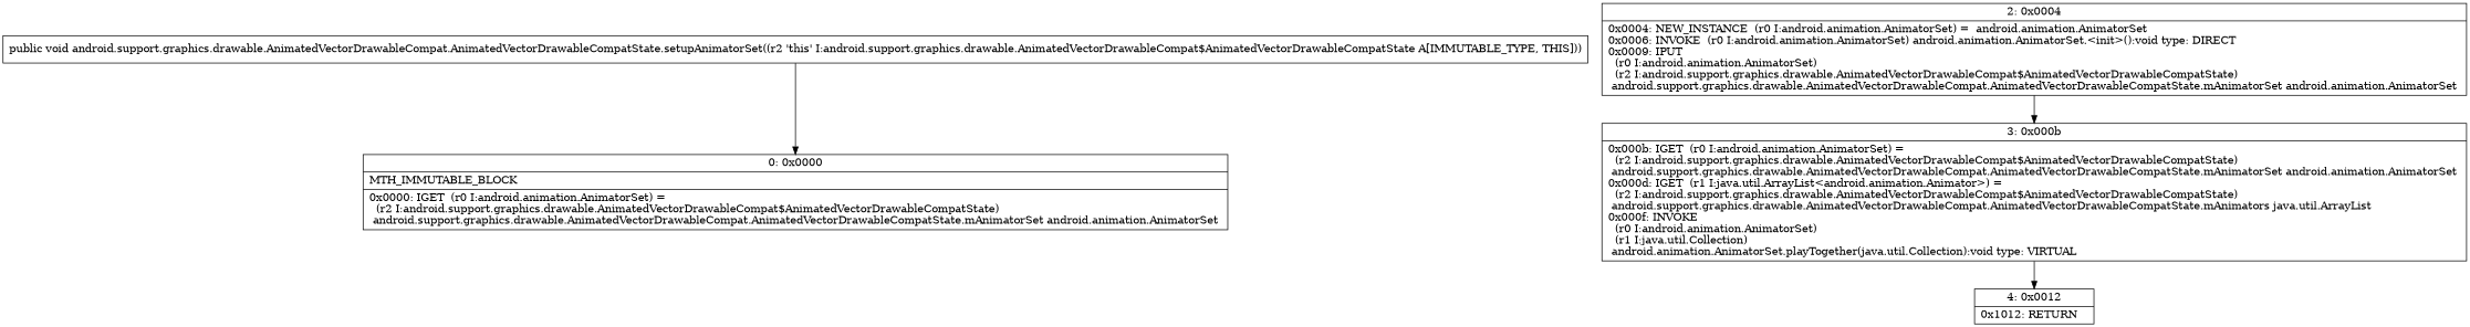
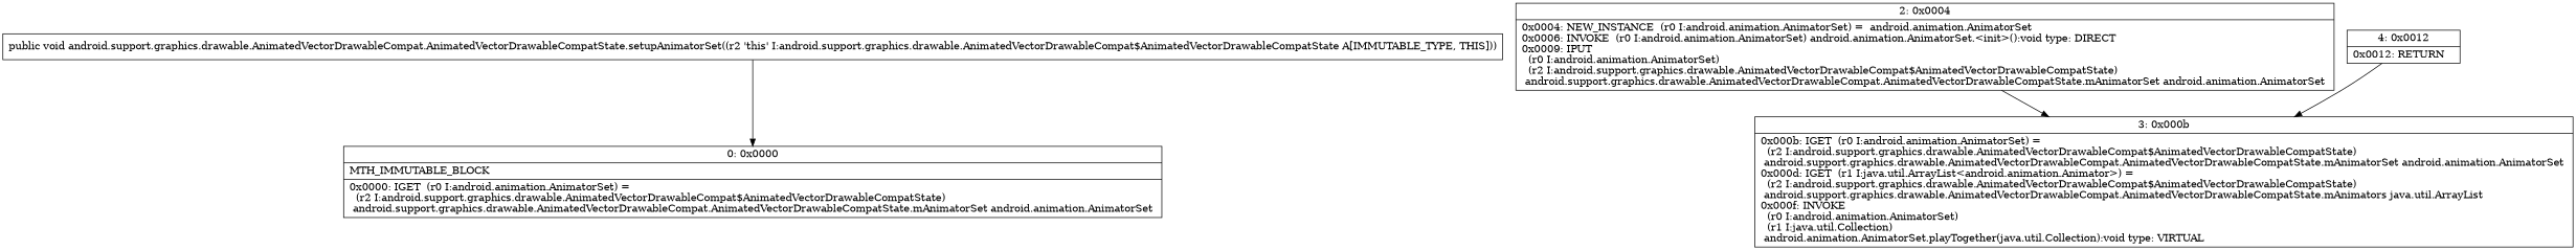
  digraph {
    node [shape=record]
    n1 [label="{0\:\ 0x0000|MTH_IMMUTABLE_BLOCK\l|0x0000: IGET  (r0 I:android.animation.AnimatorSet) = \l  (r2 I:android.support.graphics.drawable.AnimatedVectorDrawableCompat$AnimatedVectorDrawableCompatState)\l android.support.graphics.drawable.AnimatedVectorDrawableCompat.AnimatedVectorDrawableCompatState.mAnimatorSet android.animation.AnimatorSet \l}"]
    n2 [label="{2\:\ 0x0004|0x0004: NEW_INSTANCE  (r0 I:android.animation.AnimatorSet) =  android.animation.AnimatorSet \l0x0006: INVOKE  (r0 I:android.animation.AnimatorSet) android.animation.AnimatorSet.\<init\>():void type: DIRECT \l0x0009: IPUT  \l  (r0 I:android.animation.AnimatorSet)\l  (r2 I:android.support.graphics.drawable.AnimatedVectorDrawableCompat$AnimatedVectorDrawableCompatState)\l android.support.graphics.drawable.AnimatedVectorDrawableCompat.AnimatedVectorDrawableCompatState.mAnimatorSet android.animation.AnimatorSet \l}"]
    n3 [label="{3\:\ 0x000b|0x000b: IGET  (r0 I:android.animation.AnimatorSet) = \l  (r2 I:android.support.graphics.drawable.AnimatedVectorDrawableCompat$AnimatedVectorDrawableCompatState)\l android.support.graphics.drawable.AnimatedVectorDrawableCompat.AnimatedVectorDrawableCompatState.mAnimatorSet android.animation.AnimatorSet \l0x000d: IGET  (r1 I:java.util.ArrayList\<android.animation.Animator\>) = \l  (r2 I:android.support.graphics.drawable.AnimatedVectorDrawableCompat$AnimatedVectorDrawableCompatState)\l android.support.graphics.drawable.AnimatedVectorDrawableCompat.AnimatedVectorDrawableCompatState.mAnimators java.util.ArrayList \l0x000f: INVOKE  \l  (r0 I:android.animation.AnimatorSet)\l  (r1 I:java.util.Collection)\l android.animation.AnimatorSet.playTogether(java.util.Collection):void type: VIRTUAL \l}"]
-   n4 [label="{4\:\ 0x0012|0x1012: RETURN   \l}"]
+   n4 [label="{4\:\ 0x0012|0x0012: RETURN   \l}"]
    n5 [label="{public void android.support.graphics.drawable.AnimatedVectorDrawableCompat.AnimatedVectorDrawableCompatState.setupAnimatorSet((r2 'this' I:android.support.graphics.drawable.AnimatedVectorDrawableCompat$AnimatedVectorDrawableCompatState A[IMMUTABLE_TYPE, THIS])) }"]
    n2 -> n3
-   n3 -> n4
+   n4 -> n3
    n5 -> n1
  }
